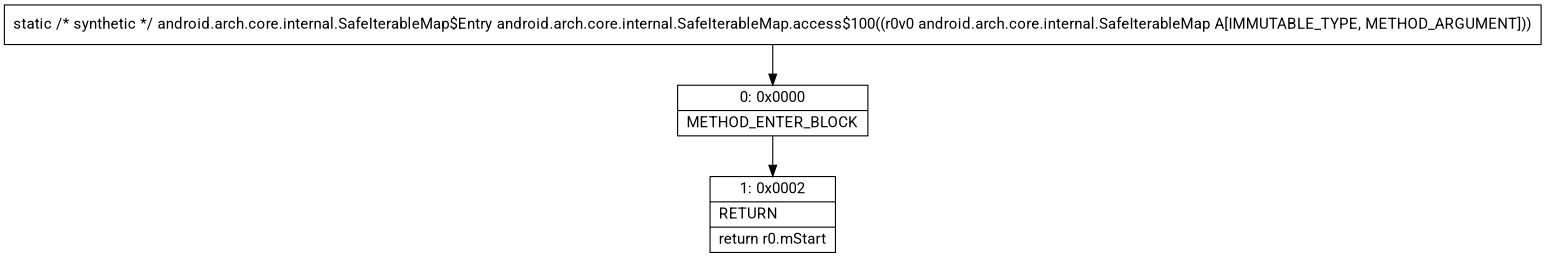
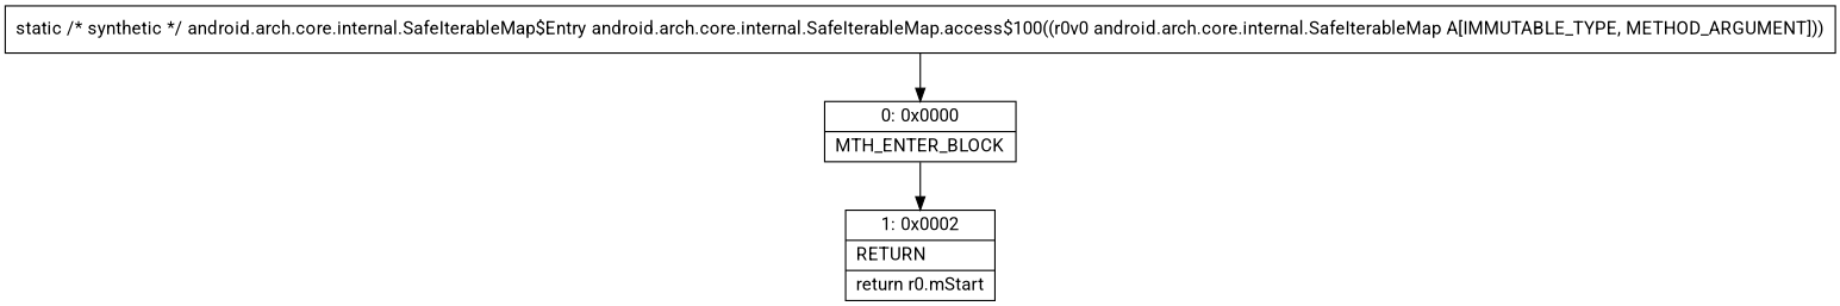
  digraph {
    fontname=Roboto
    node [shape=record fontname=Roboto]
    edge [fontname=Roboto]
-   n1 [label="{0\:\ 0x0000|METHOD_ENTER_BLOCK\l}"]
+   n1 [label="{0\:\ 0x0000|MTH_ENTER_BLOCK\l}"]
    n2 [label="{1\:\ 0x0002|RETURN\l|return r0.mStart\l}"]
    n3 [label="{static \/* synthetic *\/ android.arch.core.internal.SafeIterableMap$Entry android.arch.core.internal.SafeIterableMap.access$100((r0v0 android.arch.core.internal.SafeIterableMap A[IMMUTABLE_TYPE, METHOD_ARGUMENT])) }"]
    n1 -> n2
    n3 -> n1
  }
